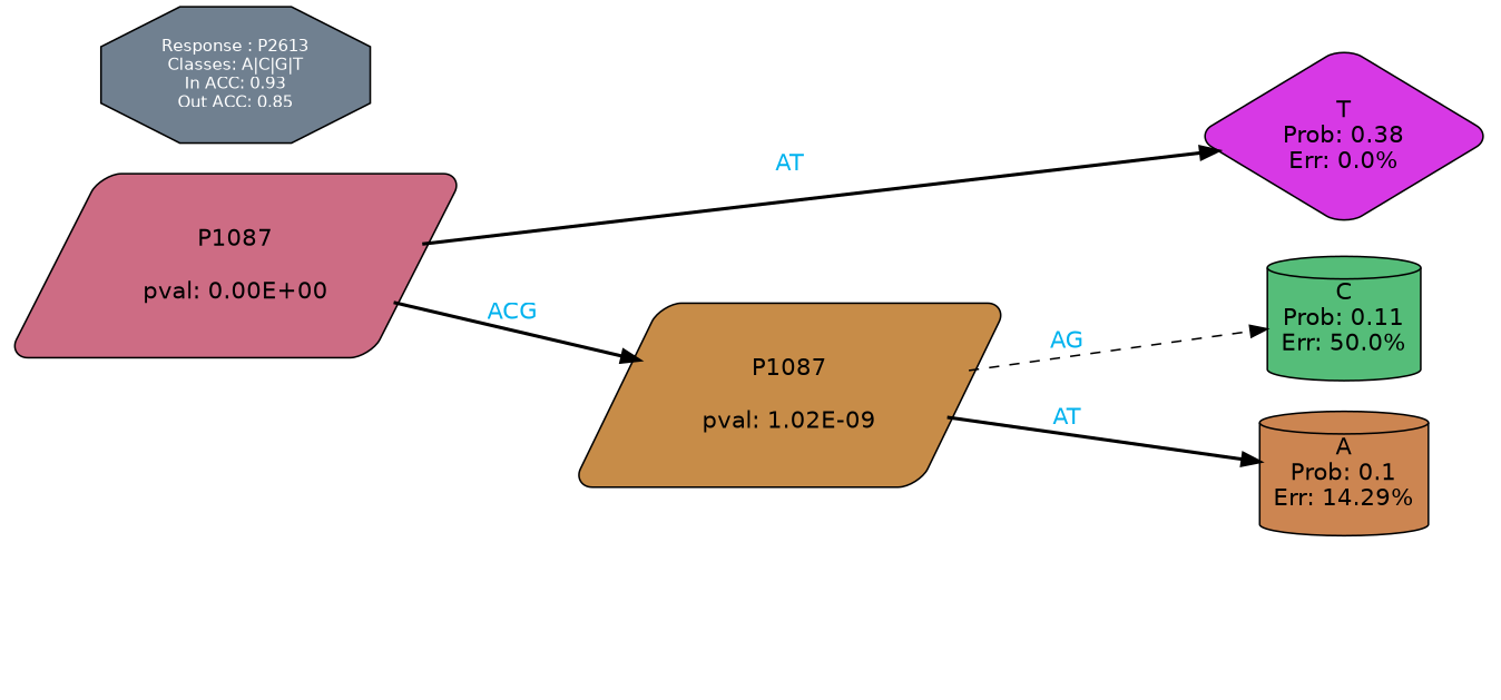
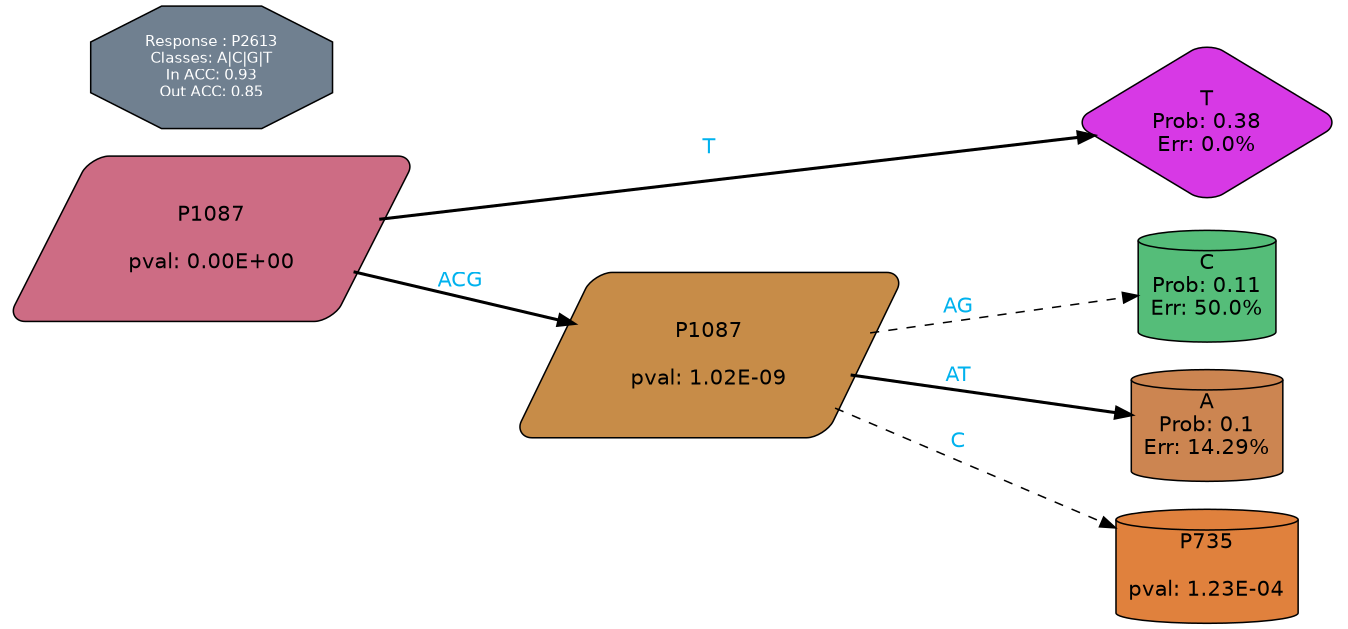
  digraph {
    rankdir=LR
    ranksep=equally
    splines=polylines
    node [color=black fontname=helvetica shape=cylinder style="filled, rounded"]
    edge [fontcolor=deepskyblue2 fontname=helvetica style=bold]
    n1 [fillcolor="#55bd79" label="C\nProb: 0.11\nErr: 50.0%"]
    n2 [fillcolor="#cc8551" label="A\nProb: 0.1\nErr: 14.29%"]
    n3 [fillcolor="#d739e5" label="T\nProb: 0.38\nErr: 0.0%" shape=diamond]
    n4 [align=left fillcolor=slategray fontcolor=white fontsize=10 label="Response : P2613\nClasses: A|C|G|T\nIn ACC: 0.93\nOut ACC: 0.85\n" shape=octagon style=filled]
    n5 [fillcolor="#cd6c84" label="P1087\n\npval: 0.00E+00" shape=parallelogram]
    n6 [fillcolor="#c78c48" label="P1087\n\npval: 1.02E-09" shape=parallelogram]
+   n7 [fillcolor="#e0813d" label="P735\n\npval: 1.23E-04"]
    subgraph sub_1 {
      rank=same
      n1
      n2
      n3
    }
    subgraph sub_2 {
      rank=same
      n4
      n5
    }
-   n5 -> n3 [label=AT]
+   n5 -> n3 [label=T]
    n5 -> n6 [label=ACG]
    n6 -> n1 [label=AG style=dashed]
    n6 -> n2 [label=AT]
+   n6 -> n7 [label=C style=dashed]
  }
